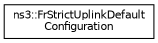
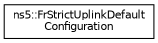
  digraph {
    rankdir=TB
-   n1 [color=black fillcolor=white fontname=Helvetica fontsize=10 height=0.2 label="ns3::FrStrictUplinkDefault\lConfiguration" shape=record style=filled width=0.4]
+   n1 [color=black fillcolor=white fontname=Helvetica fontsize=10 height=0.2 label="ns5::FrStrictUplinkDefault\lConfiguration" shape=record style=filled width=0.4]
  }
